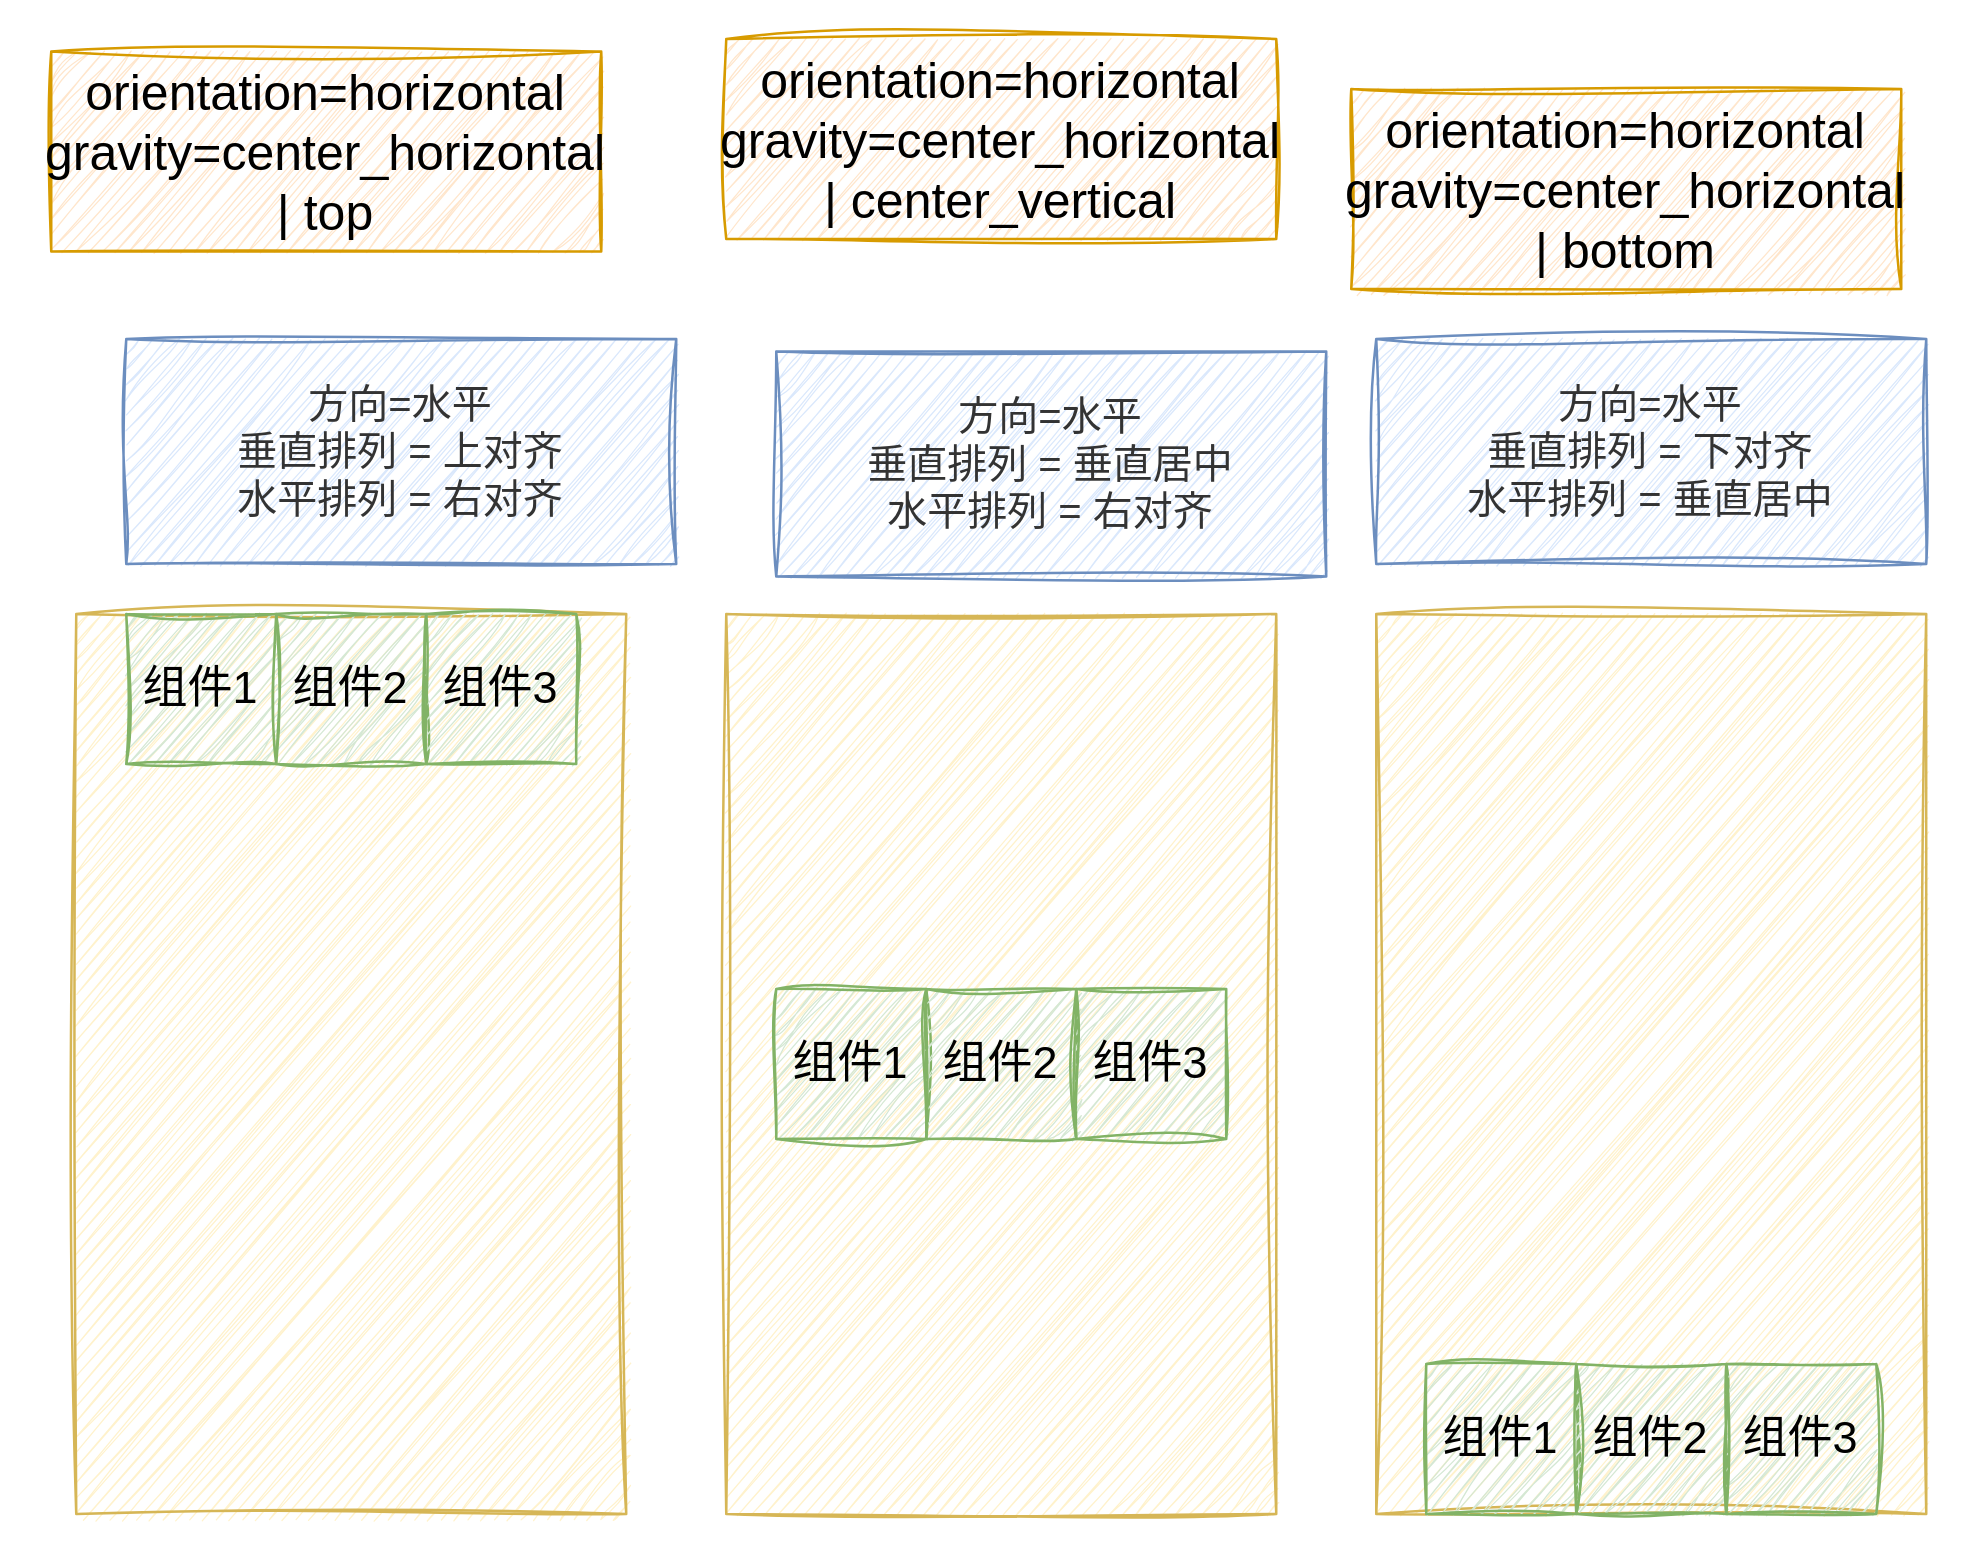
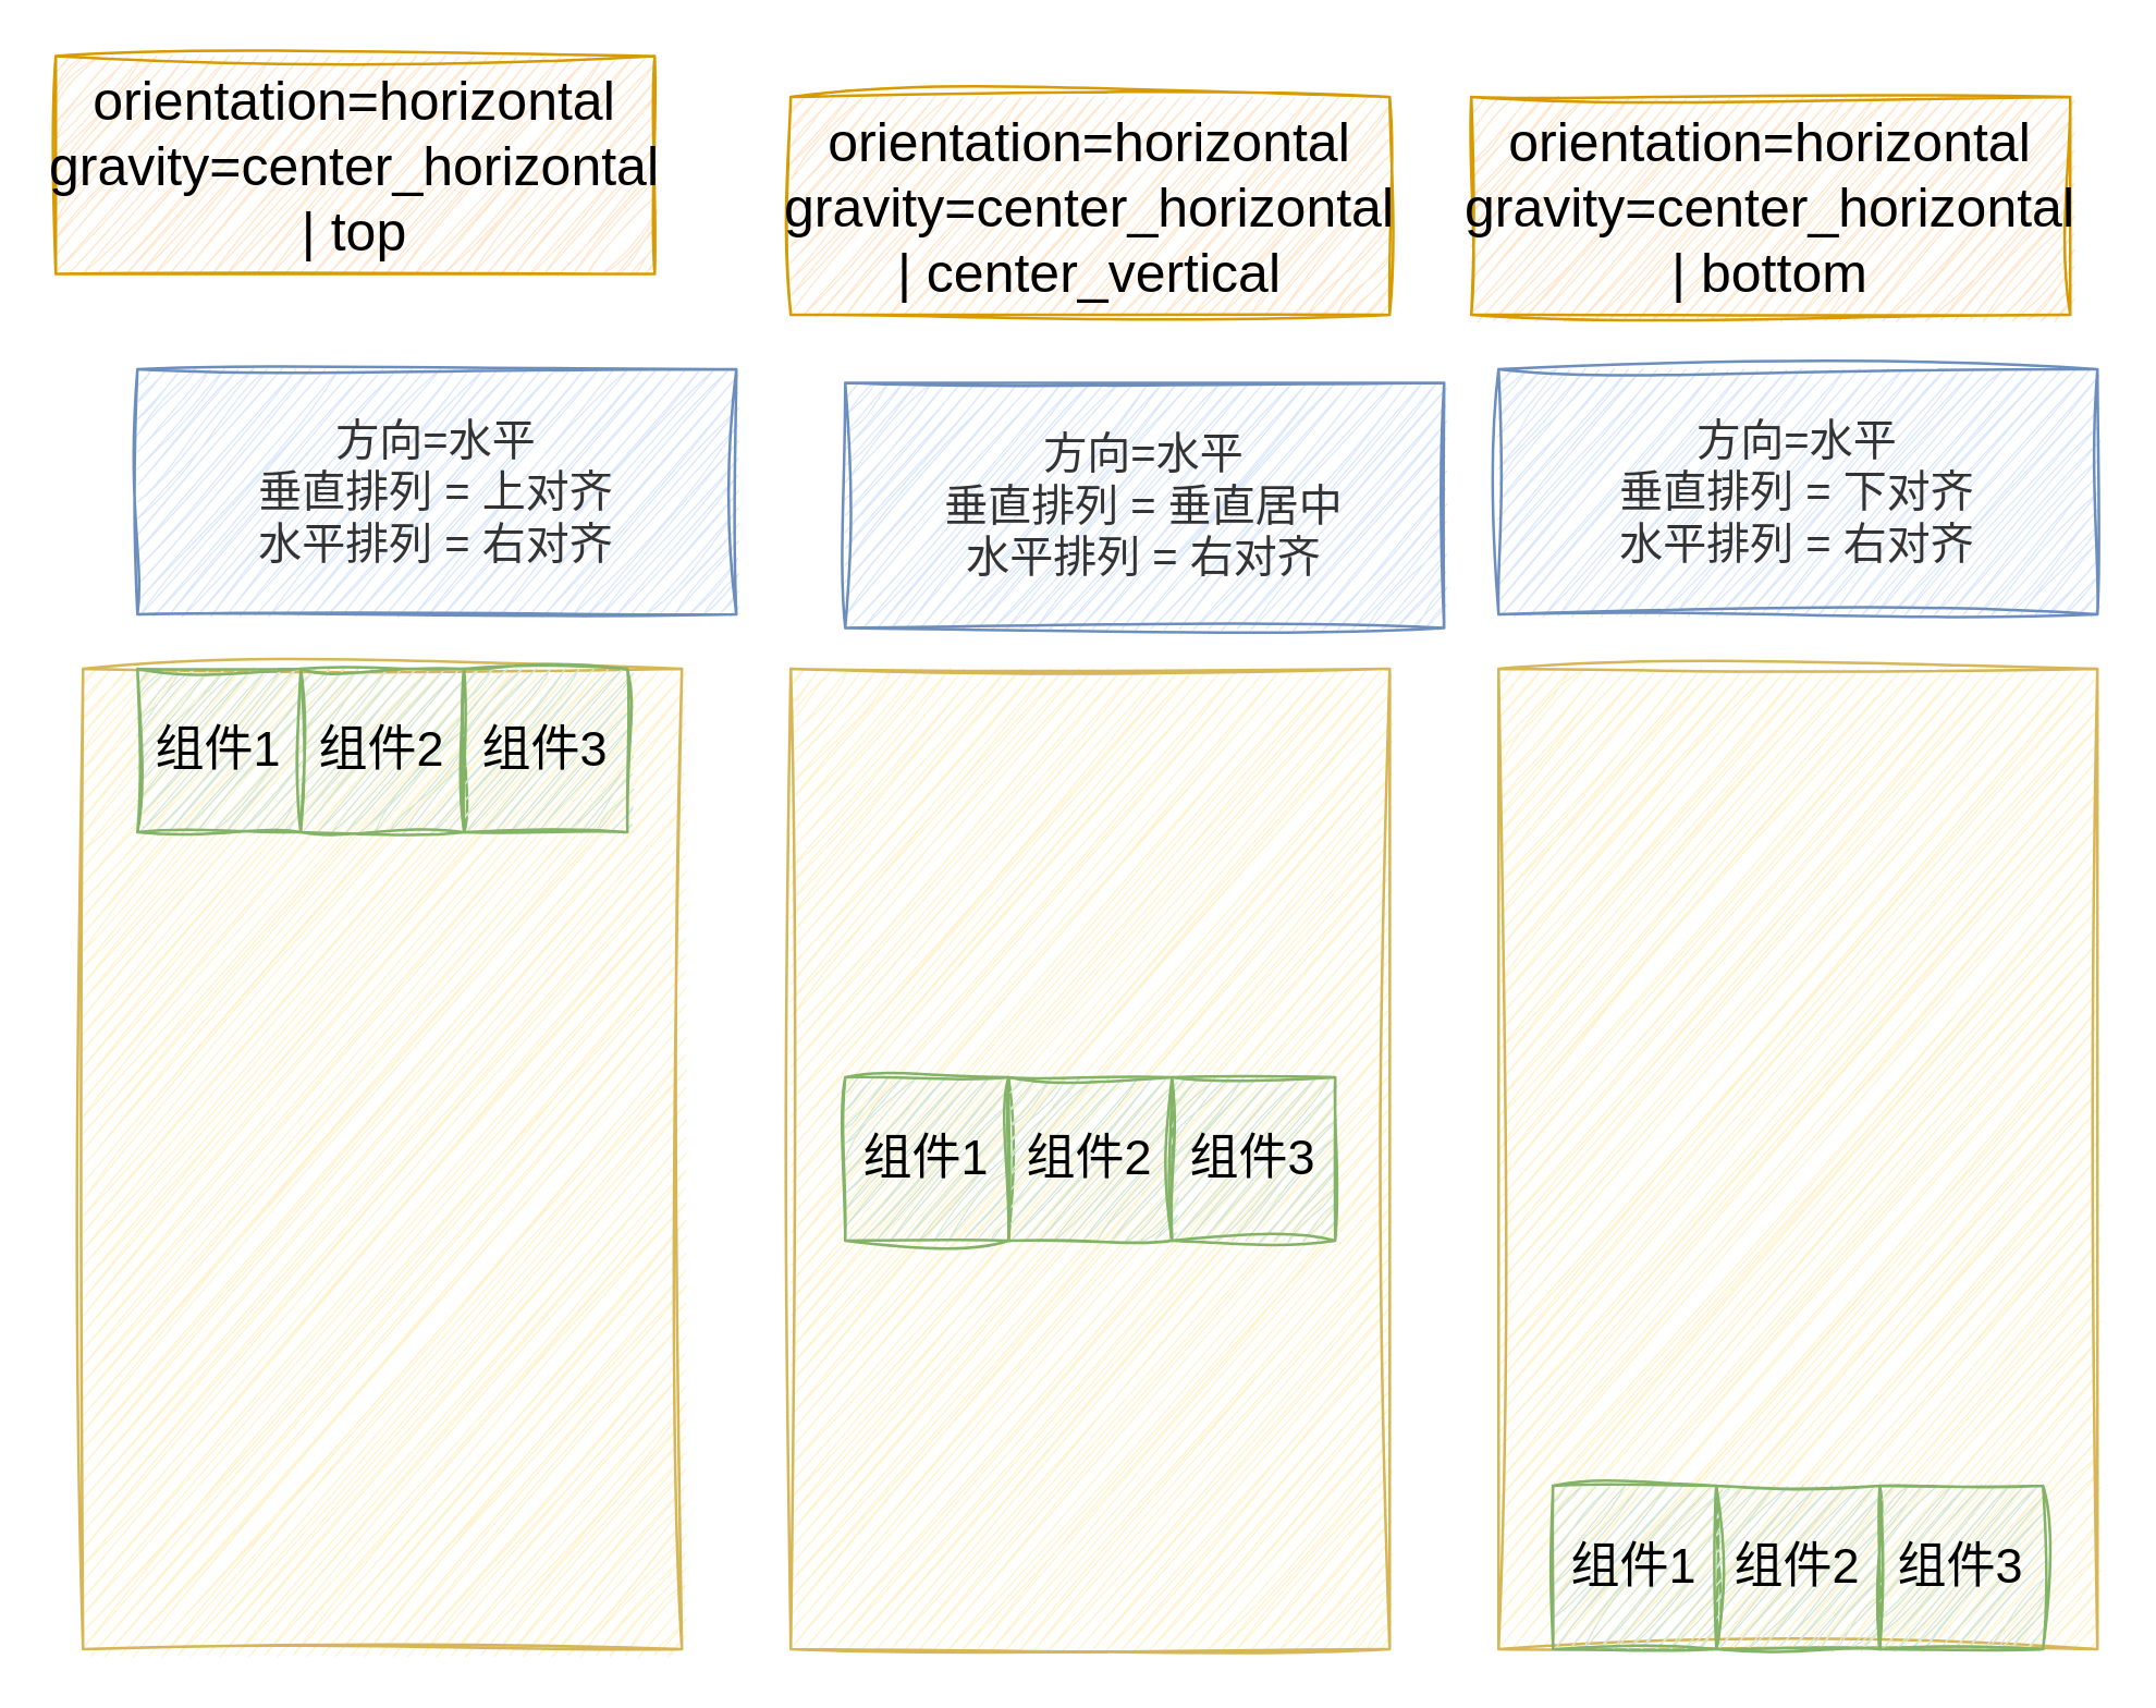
  <mxCell id="0" />
  <mxCell id="1" parent="0" />
  <mxCell id="2" value="" style="rounded=0;whiteSpace=wrap;html=1;fillColor=#fff2cc;strokeColor=#d6b656;shadow=0;sketch=1;curveFitting=1;jiggle=2;" vertex="1" parent="1"><mxGeometry x="30" y="245" width="220" height="360" as="geometry" /></mxCell>
  <mxCell id="3" value="&lt;font style=&quot;font-size: 18px;&quot;&gt;组件1&lt;/font&gt;" style="rounded=0;whiteSpace=wrap;html=1;fillColor=#d5e8d4;strokeColor=#82b366;shadow=0;sketch=1;curveFitting=1;jiggle=2;" vertex="1" parent="1"><mxGeometry x="50" y="245" width="60" height="60" as="geometry" /></mxCell>
  <mxCell id="4" value="orientation=horizontal&lt;div&gt;gravity=center_horizontal | top&lt;/div&gt;" style="text;html=1;align=center;verticalAlign=middle;whiteSpace=wrap;rounded=0;fontSize=20;fillColor=#ffe6cc;strokeColor=#d79b00;sketch=1;curveFitting=1;jiggle=2;" vertex="1" parent="1"><mxGeometry x="20" y="20" width="220" height="80" as="geometry" /></mxCell>
  <mxCell id="5" value="&lt;font style=&quot;font-size: 16px;&quot;&gt;方向=水平&lt;/font&gt;&lt;div&gt;&lt;font style=&quot;font-size: 16px;&quot;&gt;垂直排列 = 上对齐&lt;/font&gt;&lt;div&gt;&lt;font style=&quot;font-size: 16px;&quot;&gt;水平排列 = 右对齐&lt;/font&gt;&lt;/div&gt;&lt;/div&gt;" style="text;html=1;align=center;verticalAlign=middle;whiteSpace=wrap;rounded=0;fillColor=#dae8fc;strokeColor=#6c8ebf;fontColor=#333333;sketch=1;curveFitting=1;jiggle=2;" vertex="1" parent="1"><mxGeometry x="50" y="135" width="220" height="90" as="geometry" /></mxCell>
  <mxCell id="6" value="&lt;font style=&quot;font-size: 18px;&quot;&gt;组件2&lt;/font&gt;" style="rounded=0;whiteSpace=wrap;html=1;fillColor=#d5e8d4;strokeColor=#82b366;shadow=0;sketch=1;curveFitting=1;jiggle=2;" vertex="1" parent="1"><mxGeometry x="110" y="245" width="60" height="60" as="geometry" /></mxCell>
  <mxCell id="7" value="&lt;font style=&quot;font-size: 18px;&quot;&gt;组件3&lt;/font&gt;" style="rounded=0;whiteSpace=wrap;html=1;fillColor=#d5e8d4;strokeColor=#82b366;shadow=0;sketch=1;curveFitting=1;jiggle=2;" vertex="1" parent="1"><mxGeometry x="170" y="245" width="60" height="60" as="geometry" /></mxCell>
  <mxCell id="8" value="" style="rounded=0;whiteSpace=wrap;html=1;fillColor=#fff2cc;strokeColor=#d6b656;shadow=0;sketch=1;curveFitting=1;jiggle=2;" vertex="1" parent="1"><mxGeometry x="290" y="245" width="220" height="360" as="geometry" /></mxCell>
  <mxCell id="9" value="&lt;font style=&quot;font-size: 18px;&quot;&gt;组件1&lt;/font&gt;" style="rounded=0;whiteSpace=wrap;html=1;fillColor=#d5e8d4;strokeColor=#82b366;shadow=0;sketch=1;curveFitting=1;jiggle=2;" vertex="1" parent="1"><mxGeometry x="310" y="395" width="60" height="60" as="geometry" /></mxCell>
  <mxCell id="10" value="&lt;font style=&quot;font-size: 16px;&quot;&gt;方向=水平&lt;/font&gt;&lt;div&gt;&lt;font style=&quot;font-size: 16px;&quot;&gt;垂直排列 = 垂直居中&lt;/font&gt;&lt;div&gt;&lt;font style=&quot;font-size: 16px;&quot;&gt;水平排列 = 右对齐&lt;/font&gt;&lt;/div&gt;&lt;/div&gt;" style="text;html=1;align=center;verticalAlign=middle;whiteSpace=wrap;rounded=0;fillColor=#dae8fc;strokeColor=#6c8ebf;fontColor=#333333;sketch=1;curveFitting=1;jiggle=2;" vertex="1" parent="1"><mxGeometry x="310" y="140" width="220" height="90" as="geometry" /></mxCell>
  <mxCell id="11" value="&lt;font style=&quot;font-size: 18px;&quot;&gt;组件2&lt;/font&gt;" style="rounded=0;whiteSpace=wrap;html=1;fillColor=#d5e8d4;strokeColor=#82b366;shadow=0;sketch=1;curveFitting=1;jiggle=2;" vertex="1" parent="1"><mxGeometry x="370" y="395" width="60" height="60" as="geometry" /></mxCell>
  <mxCell id="12" value="&lt;font style=&quot;font-size: 18px;&quot;&gt;组件3&lt;/font&gt;" style="rounded=0;whiteSpace=wrap;html=1;fillColor=#d5e8d4;strokeColor=#82b366;shadow=0;sketch=1;curveFitting=1;jiggle=2;" vertex="1" parent="1"><mxGeometry x="430" y="395" width="60" height="60" as="geometry" /></mxCell>
  <mxCell id="13" value="" style="rounded=0;whiteSpace=wrap;html=1;fillColor=#fff2cc;strokeColor=#d6b656;shadow=0;sketch=1;curveFitting=1;jiggle=2;" vertex="1" parent="1"><mxGeometry x="550" y="245" width="220" height="360" as="geometry" /></mxCell>
  <mxCell id="14" value="&lt;font style=&quot;font-size: 18px;&quot;&gt;组件1&lt;/font&gt;" style="rounded=0;whiteSpace=wrap;html=1;fillColor=#d5e8d4;strokeColor=#82b366;shadow=0;sketch=1;curveFitting=1;jiggle=2;" vertex="1" parent="1"><mxGeometry x="570" y="545" width="60" height="60" as="geometry" /></mxCell>
- <mxCell id="15" value="&lt;font style=&quot;font-size: 16px;&quot;&gt;方向=水平&lt;/font&gt;&lt;div&gt;&lt;font style=&quot;font-size: 16px;&quot;&gt;垂直排列 = 下对齐&lt;/font&gt;&lt;div&gt;&lt;font style=&quot;font-size: 16px;&quot;&gt;水平排列 = 垂直居中&lt;/font&gt;&lt;/div&gt;&lt;/div&gt;" style="text;html=1;align=center;verticalAlign=middle;whiteSpace=wrap;rounded=0;fillColor=#dae8fc;strokeColor=#6c8ebf;fontColor=#333333;sketch=1;curveFitting=1;jiggle=2;" vertex="1" parent="1"><mxGeometry x="550" y="135" width="220" height="90" as="geometry" /></mxCell>
+ <mxCell id="15" value="&lt;font style=&quot;font-size: 16px;&quot;&gt;方向=水平&lt;/font&gt;&lt;div&gt;&lt;font style=&quot;font-size: 16px;&quot;&gt;垂直排列 = 下对齐&lt;/font&gt;&lt;div&gt;&lt;font style=&quot;font-size: 16px;&quot;&gt;水平排列 = 右对齐&lt;/font&gt;&lt;/div&gt;&lt;/div&gt;" style="text;html=1;align=center;verticalAlign=middle;whiteSpace=wrap;rounded=0;fillColor=#dae8fc;strokeColor=#6c8ebf;fontColor=#333333;sketch=1;curveFitting=1;jiggle=2;" vertex="1" parent="1"><mxGeometry x="550" y="135" width="220" height="90" as="geometry" /></mxCell>
  <mxCell id="16" value="&lt;font style=&quot;font-size: 18px;&quot;&gt;组件2&lt;/font&gt;" style="rounded=0;whiteSpace=wrap;html=1;fillColor=#d5e8d4;strokeColor=#82b366;shadow=0;sketch=1;curveFitting=1;jiggle=2;" vertex="1" parent="1"><mxGeometry x="630" y="545" width="60" height="60" as="geometry" /></mxCell>
  <mxCell id="17" value="&lt;font style=&quot;font-size: 18px;&quot;&gt;组件3&lt;/font&gt;" style="rounded=0;whiteSpace=wrap;html=1;fillColor=#d5e8d4;strokeColor=#82b366;shadow=0;sketch=1;curveFitting=1;jiggle=2;" vertex="1" parent="1"><mxGeometry x="690" y="545" width="60" height="60" as="geometry" /></mxCell>
- <mxCell id="18" value="orientation=horizontal&lt;div&gt;gravity=center_horizontal | center_vertical&lt;/div&gt;" style="text;html=1;align=center;verticalAlign=middle;whiteSpace=wrap;rounded=0;fontSize=20;fillColor=#ffe6cc;strokeColor=#d79b00;sketch=1;curveFitting=1;jiggle=2;" vertex="1" parent="1"><mxGeometry x="290" y="15" width="220" height="80" as="geometry" /></mxCell>
+ <mxCell id="18" value="orientation=horizontal&lt;div&gt;gravity=center_horizontal | center_vertical&lt;/div&gt;" style="text;html=1;align=center;verticalAlign=middle;whiteSpace=wrap;rounded=0;fontSize=20;fillColor=#ffe6cc;strokeColor=#d79b00;sketch=1;curveFitting=1;jiggle=2;" vertex="1" parent="1"><mxGeometry x="290" y="35" width="220" height="80" as="geometry" /></mxCell>
  <mxCell id="19" value="orientation=horizontal&lt;div&gt;gravity=center_horizontal | bottom&lt;/div&gt;" style="text;html=1;align=center;verticalAlign=middle;whiteSpace=wrap;rounded=0;fontSize=20;fillColor=#ffe6cc;strokeColor=#d79b00;sketch=1;curveFitting=1;jiggle=2;" vertex="1" parent="1"><mxGeometry x="540" y="35" width="220" height="80" as="geometry" /></mxCell>
